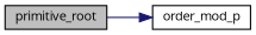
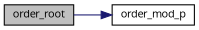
  digraph {
    rankdir=LR
    fontname="Open Sans"
    node [color=black fontname="Open Sans" fontsize=10 shape=record style=filled]
-   n1 [fillcolor=grey75 fontcolor=black height=0.2 label=primitive_root width=0.4]
+   n1 [fillcolor=grey75 fontcolor=black height=0.2 label=order_root width=0.4]
    n2 [fillcolor=white height=0.2 label=order_mod_p width=0.4]
    n1 -> n2 [color=midnightblue fontname="Open Sans" fontsize=10 labelfontname=Helvetica labelfontsize=10 style=solid]
  }
